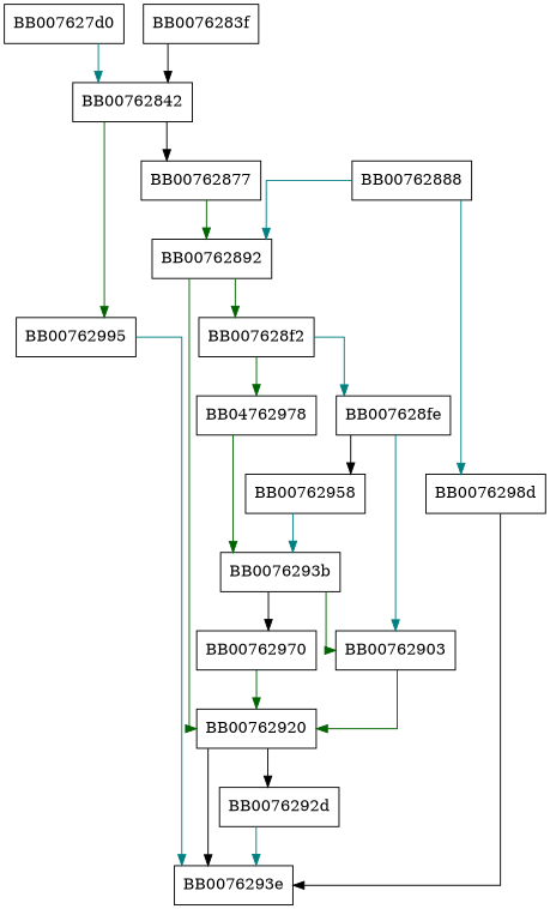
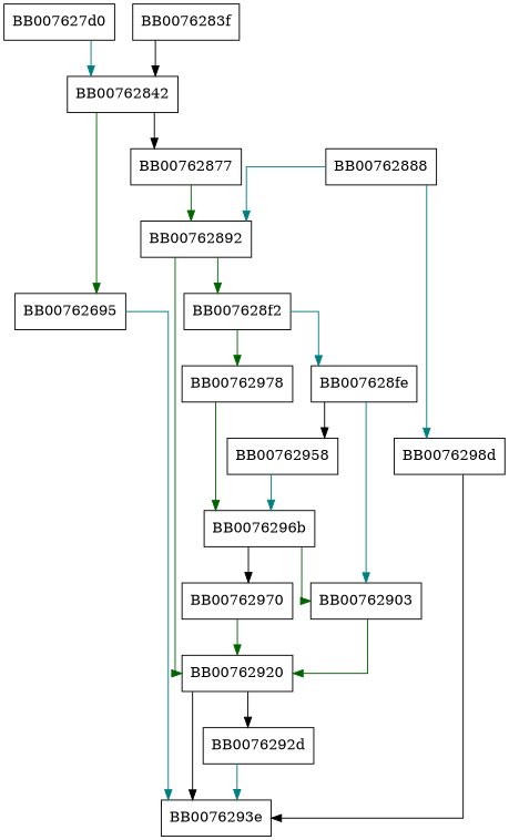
  digraph {
    splines=ortho
    node [shape=box]
    edge [color=darkgreen]
    BB007627d0
    BB00762842
-   BB00762995
+   BB00762995 [label=BB00762695]
    BB00762877
    BB0076283f
    BB0076293e
    BB00762892
    BB00762920
    BB007628f2
    BB0076292d
-   BB00762978 [label=BB04762978]
+   BB00762978
    BB007628fe
    BB00762888
    BB0076298d
-   BB0076296b [label=BB0076293b]
+   BB0076296b
    BB00762958
    BB00762903
    BB00762970
    BB007627d0 -> BB00762842 [color=teal]
    BB00762842 -> BB00762995
    BB00762842 -> BB00762877 [color=black]
    BB00762995 -> BB0076293e [color=teal]
    BB00762877 -> BB00762892
    BB0076283f -> BB00762842 [color=black]
    BB00762892 -> BB00762920
    BB00762892 -> BB007628f2
    BB00762920 -> BB0076293e [color=black]
    BB00762920 -> BB0076292d [color=black]
    BB007628f2 -> BB00762978
    BB007628f2 -> BB007628fe [color=teal]
    BB0076292d -> BB0076293e [color=teal]
    BB00762978 -> BB0076296b
    BB007628fe -> BB00762958 [color=black]
    BB007628fe -> BB00762903 [color=teal]
    BB00762888 -> BB00762892 [color=teal]
    BB00762888 -> BB0076298d [color=teal]
    BB0076298d -> BB0076293e [color=black]
    BB0076296b -> BB00762903
    BB0076296b -> BB00762970 [color=black]
    BB00762958 -> BB0076296b [color=teal]
    BB00762903 -> BB00762920
    BB00762970 -> BB00762920
  }
